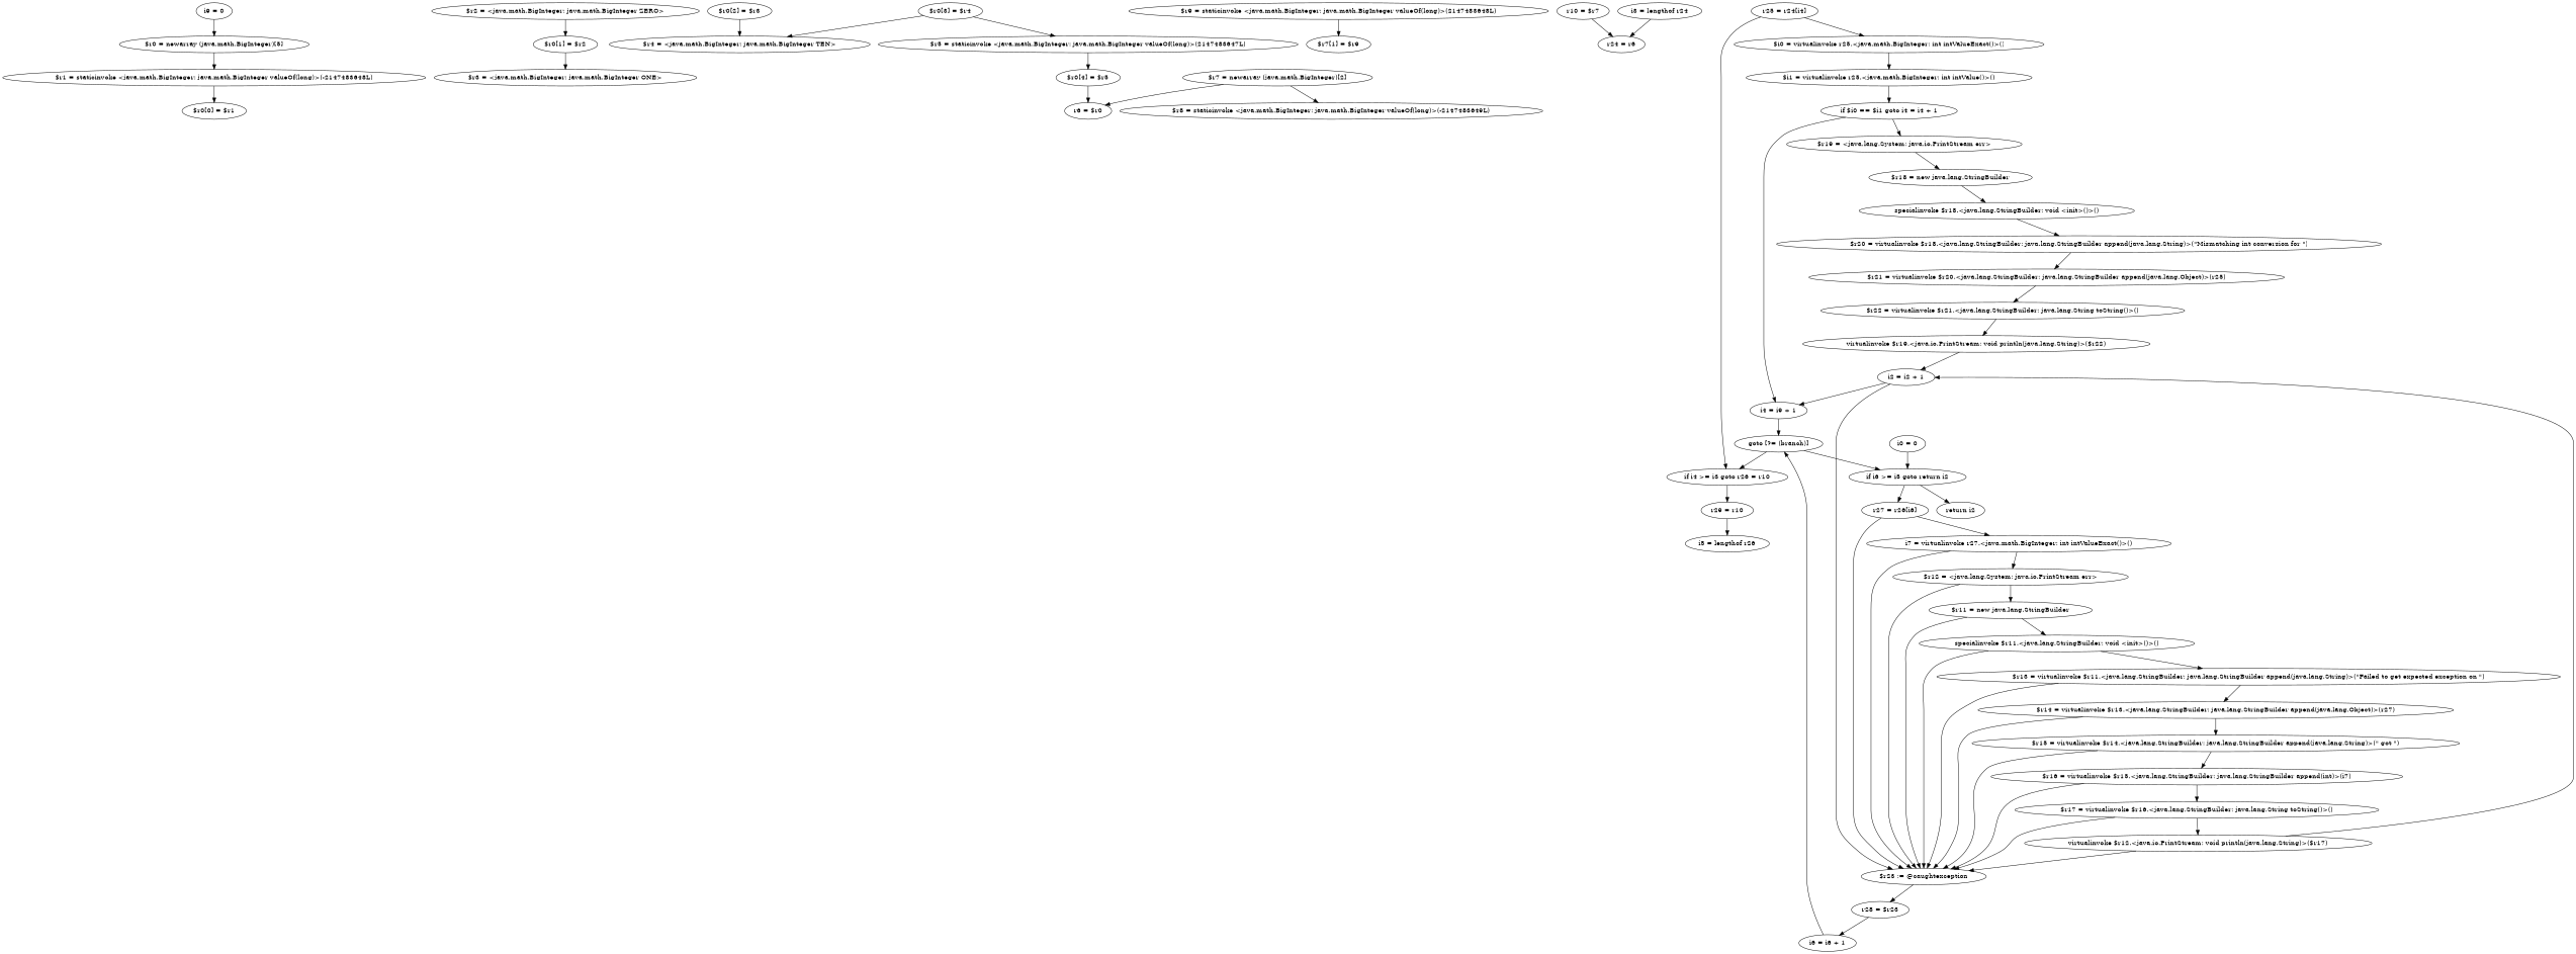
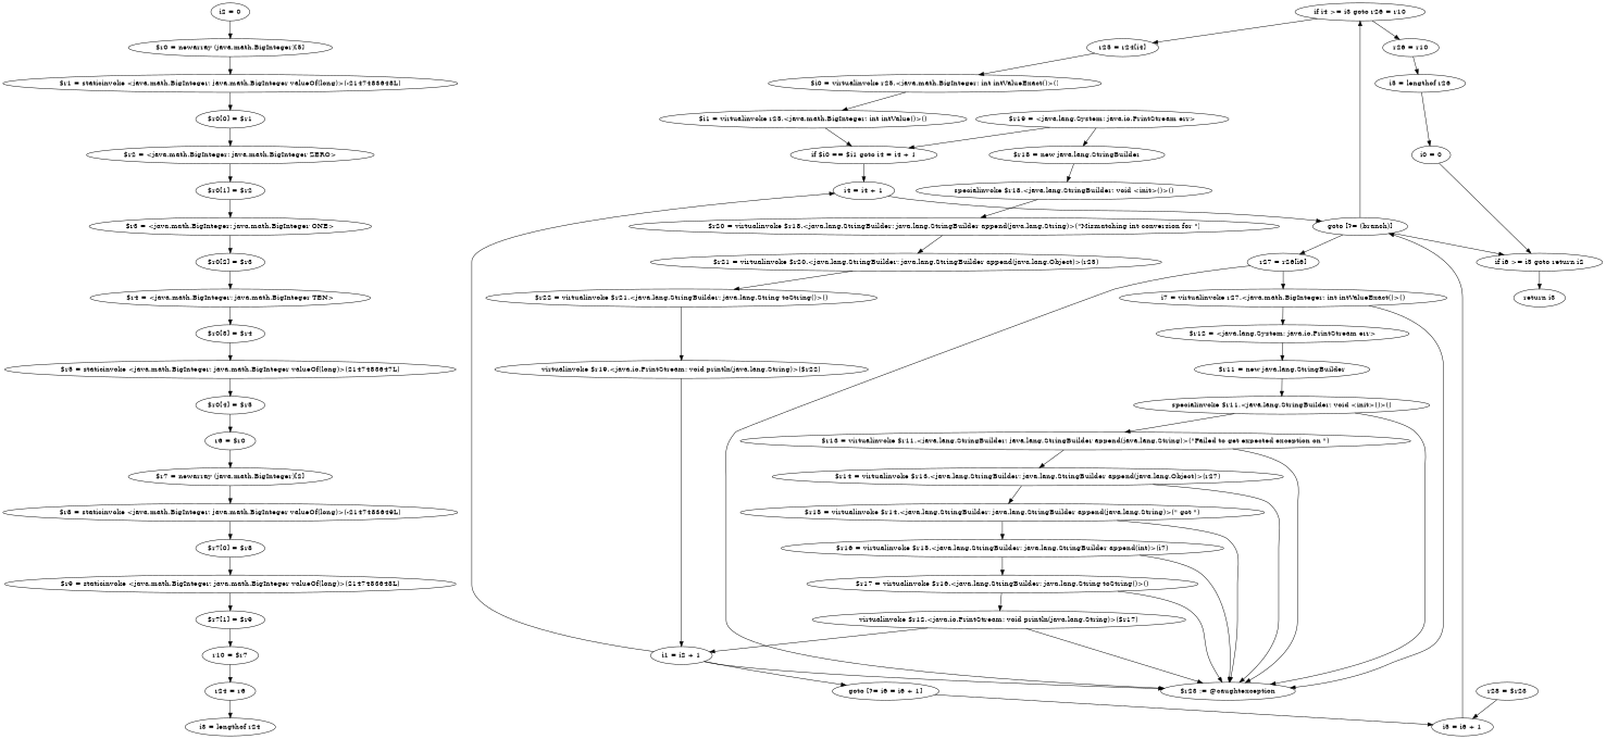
  digraph {
-   "i2 = 0" [label="i9 = 0"]
+   "i2 = 0"
    "$r0 = newarray (java.math.BigInteger)[5]"
    "$r1 = staticinvoke <java.math.BigInteger: java.math.BigInteger valueOf(long)>(-2147483648L)"
    "$r0[0] = $r1"
    "$r2 = <java.math.BigInteger: java.math.BigInteger ZERO>"
    "$r0[1] = $r2"
    "$r3 = <java.math.BigInteger: java.math.BigInteger ONE>"
    "$r0[2] = $r3"
    "$r4 = <java.math.BigInteger: java.math.BigInteger TEN>"
    "$r0[3] = $r4"
    "$r5 = staticinvoke <java.math.BigInteger: java.math.BigInteger valueOf(long)>(2147483647L)"
    "$r0[4] = $r5"
    "r6 = $r0"
    "$r7 = newarray (java.math.BigInteger)[2]"
    "$r8 = staticinvoke <java.math.BigInteger: java.math.BigInteger valueOf(long)>(-2147483649L)"
+   "$r7[0] = $r8"
    "$r9 = staticinvoke <java.math.BigInteger: java.math.BigInteger valueOf(long)>(2147483648L)"
    "$r7[1] = $r9"
    "r10 = $r7"
    "r24 = r6"
    "i3 = lengthof r24"
    "if i4 >= i3 goto r26 = r10"
    "r25 = r24[i4]"
-   "r26 = r10" [label="r29 = r10"]
+   "r26 = r10"
    "$i0 = virtualinvoke r25.<java.math.BigInteger: int intValueExact()>()"
    "i5 = lengthof r26"
    "$i1 = virtualinvoke r25.<java.math.BigInteger: int intValue()>()"
    "if $i0 == $i1 goto i4 = i4 + 1"
    "$r19 = <java.lang.System: java.io.PrintStream err>"
-   "i4 = i4 + 1" [label="i4 = i9 + 1"]
+   "i4 = i4 + 1"
    "$r18 = new java.lang.StringBuilder"
    "goto [?= (branch)]"
    "specialinvoke $r18.<java.lang.StringBuilder: void <init>()>()"
    "$r20 = virtualinvoke $r18.<java.lang.StringBuilder: java.lang.StringBuilder append(java.lang.String)>(\"Mismatching int conversion for \")"
    "$r21 = virtualinvoke $r20.<java.lang.StringBuilder: java.lang.StringBuilder append(java.lang.Object)>(r25)"
    "$r22 = virtualinvoke $r21.<java.lang.StringBuilder: java.lang.String toString()>()"
    "virtualinvoke $r19.<java.io.PrintStream: void println(java.lang.String)>($r22)"
-   "i2 = i2 + 1"
+   "i2 = i2 + 1" [label="i1 = i2 + 1"]
+   "goto [?= i6 = i6 + 1]"
    "$r23 := @caughtexception"
-   "i6 = i6 + 1"
+   "i6 = i6 + 1" [label="i5 = i6 + 1"]
    "r28 = $r23"
    "if i6 >= i5 goto return i2"
    "r27 = r26[i6]"
-   "return i2"
+   "return i2" [label="return i3"]
    n46 [label="i0 = 0"]
    "i7 = virtualinvoke r27.<java.math.BigInteger: int intValueExact()>()"
    "$r12 = <java.lang.System: java.io.PrintStream err>"
    "$r11 = new java.lang.StringBuilder"
    "specialinvoke $r11.<java.lang.StringBuilder: void <init>()>()"
    "$r13 = virtualinvoke $r11.<java.lang.StringBuilder: java.lang.StringBuilder append(java.lang.String)>(\"Failed to get expected exception on \")"
    "$r14 = virtualinvoke $r13.<java.lang.StringBuilder: java.lang.StringBuilder append(java.lang.Object)>(r27)"
    "$r15 = virtualinvoke $r14.<java.lang.StringBuilder: java.lang.StringBuilder append(java.lang.String)>(\" got \")"
    "$r16 = virtualinvoke $r15.<java.lang.StringBuilder: java.lang.StringBuilder append(int)>(i7)"
    "$r17 = virtualinvoke $r16.<java.lang.StringBuilder: java.lang.String toString()>()"
    "virtualinvoke $r12.<java.io.PrintStream: void println(java.lang.String)>($r17)"
    "i2 = 0" -> "$r0 = newarray (java.math.BigInteger)[5]"
    "$r0 = newarray (java.math.BigInteger)[5]" -> "$r1 = staticinvoke <java.math.BigInteger: java.math.BigInteger valueOf(long)>(-2147483648L)"
    "$r1 = staticinvoke <java.math.BigInteger: java.math.BigInteger valueOf(long)>(-2147483648L)" -> "$r0[0] = $r1"
+   "$r0[0] = $r1" -> "$r2 = <java.math.BigInteger: java.math.BigInteger ZERO>"
    "$r2 = <java.math.BigInteger: java.math.BigInteger ZERO>" -> "$r0[1] = $r2"
    "$r0[1] = $r2" -> "$r3 = <java.math.BigInteger: java.math.BigInteger ONE>"
+   "$r3 = <java.math.BigInteger: java.math.BigInteger ONE>" -> "$r0[2] = $r3"
    "$r0[2] = $r3" -> "$r4 = <java.math.BigInteger: java.math.BigInteger TEN>"
-   "$r0[3] = $r4" -> "$r4 = <java.math.BigInteger: java.math.BigInteger TEN>"
+   "$r4 = <java.math.BigInteger: java.math.BigInteger TEN>" -> "$r0[3] = $r4"
    "$r0[3] = $r4" -> "$r5 = staticinvoke <java.math.BigInteger: java.math.BigInteger valueOf(long)>(2147483647L)"
    "$r5 = staticinvoke <java.math.BigInteger: java.math.BigInteger valueOf(long)>(2147483647L)" -> "$r0[4] = $r5"
    "$r0[4] = $r5" -> "r6 = $r0"
-   "$r7 = newarray (java.math.BigInteger)[2]" -> "r6 = $r0"
+   "r6 = $r0" -> "$r7 = newarray (java.math.BigInteger)[2]"
    "$r7 = newarray (java.math.BigInteger)[2]" -> "$r8 = staticinvoke <java.math.BigInteger: java.math.BigInteger valueOf(long)>(-2147483649L)"
+   "$r8 = staticinvoke <java.math.BigInteger: java.math.BigInteger valueOf(long)>(-2147483649L)" -> "$r7[0] = $r8"
+   "$r7[0] = $r8" -> "$r9 = staticinvoke <java.math.BigInteger: java.math.BigInteger valueOf(long)>(2147483648L)"
    "$r9 = staticinvoke <java.math.BigInteger: java.math.BigInteger valueOf(long)>(2147483648L)" -> "$r7[1] = $r9"
+   "$r7[1] = $r9" -> "r10 = $r7"
    "r10 = $r7" -> "r24 = r6"
-   "i3 = lengthof r24" -> "r24 = r6"
-   "r25 = r24[i4]" -> "if i4 >= i3 goto r26 = r10"
+   "r24 = r6" -> "i3 = lengthof r24"
+   "if i4 >= i3 goto r26 = r10" -> "r25 = r24[i4]"
    "if i4 >= i3 goto r26 = r10" -> "r26 = r10"
    "r25 = r24[i4]" -> "$i0 = virtualinvoke r25.<java.math.BigInteger: int intValueExact()>()"
    "r26 = r10" -> "i5 = lengthof r26"
    "$i0 = virtualinvoke r25.<java.math.BigInteger: int intValueExact()>()" -> "$i1 = virtualinvoke r25.<java.math.BigInteger: int intValue()>()"
+   "i5 = lengthof r26" -> n46
    "$i1 = virtualinvoke r25.<java.math.BigInteger: int intValue()>()" -> "if $i0 == $i1 goto i4 = i4 + 1"
-   "if $i0 == $i1 goto i4 = i4 + 1" -> "$r19 = <java.lang.System: java.io.PrintStream err>"
+   "$r19 = <java.lang.System: java.io.PrintStream err>" -> "if $i0 == $i1 goto i4 = i4 + 1"
    "if $i0 == $i1 goto i4 = i4 + 1" -> "i4 = i4 + 1"
    "$r19 = <java.lang.System: java.io.PrintStream err>" -> "$r18 = new java.lang.StringBuilder"
    "i4 = i4 + 1" -> "goto [?= (branch)]"
    "$r18 = new java.lang.StringBuilder" -> "specialinvoke $r18.<java.lang.StringBuilder: void <init>()>()"
    "goto [?= (branch)]" -> "if i4 >= i3 goto r26 = r10"
    "goto [?= (branch)]" -> "if i6 >= i5 goto return i2"
    "specialinvoke $r18.<java.lang.StringBuilder: void <init>()>()" -> "$r20 = virtualinvoke $r18.<java.lang.StringBuilder: java.lang.StringBuilder append(java.lang.String)>(\"Mismatching int conversion for \")"
    "$r20 = virtualinvoke $r18.<java.lang.StringBuilder: java.lang.StringBuilder append(java.lang.String)>(\"Mismatching int conversion for \")" -> "$r21 = virtualinvoke $r20.<java.lang.StringBuilder: java.lang.StringBuilder append(java.lang.Object)>(r25)"
    "$r21 = virtualinvoke $r20.<java.lang.StringBuilder: java.lang.StringBuilder append(java.lang.Object)>(r25)" -> "$r22 = virtualinvoke $r21.<java.lang.StringBuilder: java.lang.String toString()>()"
    "$r22 = virtualinvoke $r21.<java.lang.StringBuilder: java.lang.String toString()>()" -> "virtualinvoke $r19.<java.io.PrintStream: void println(java.lang.String)>($r22)"
    "virtualinvoke $r19.<java.io.PrintStream: void println(java.lang.String)>($r22)" -> "i2 = i2 + 1"
    "i2 = i2 + 1" -> "i4 = i4 + 1"
+   "i2 = i2 + 1" -> "goto [?= i6 = i6 + 1]"
    "i2 = i2 + 1" -> "$r23 := @caughtexception"
-   "$r23 := @caughtexception" -> "r28 = $r23"
+   "goto [?= i6 = i6 + 1]" -> "i6 = i6 + 1"
    "i6 = i6 + 1" -> "goto [?= (branch)]"
    "r28 = $r23" -> "i6 = i6 + 1"
-   "if i6 >= i5 goto return i2" -> "r27 = r26[i6]"
+   "goto [?= (branch)]" -> "r27 = r26[i6]"
    "if i6 >= i5 goto return i2" -> "return i2"
    "r27 = r26[i6]" -> "$r23 := @caughtexception"
    "r27 = r26[i6]" -> "i7 = virtualinvoke r27.<java.math.BigInteger: int intValueExact()>()"
    n46 -> "if i6 >= i5 goto return i2"
    "i7 = virtualinvoke r27.<java.math.BigInteger: int intValueExact()>()" -> "$r23 := @caughtexception"
    "i7 = virtualinvoke r27.<java.math.BigInteger: int intValueExact()>()" -> "$r12 = <java.lang.System: java.io.PrintStream err>"
-   "$r12 = <java.lang.System: java.io.PrintStream err>" -> "$r23 := @caughtexception"
    "$r12 = <java.lang.System: java.io.PrintStream err>" -> "$r11 = new java.lang.StringBuilder"
-   "$r11 = new java.lang.StringBuilder" -> "$r23 := @caughtexception"
    "$r11 = new java.lang.StringBuilder" -> "specialinvoke $r11.<java.lang.StringBuilder: void <init>()>()"
    "specialinvoke $r11.<java.lang.StringBuilder: void <init>()>()" -> "$r23 := @caughtexception"
    "specialinvoke $r11.<java.lang.StringBuilder: void <init>()>()" -> "$r13 = virtualinvoke $r11.<java.lang.StringBuilder: java.lang.StringBuilder append(java.lang.String)>(\"Failed to get expected exception on \")"
    "$r13 = virtualinvoke $r11.<java.lang.StringBuilder: java.lang.StringBuilder append(java.lang.String)>(\"Failed to get expected exception on \")" -> "$r23 := @caughtexception"
    "$r13 = virtualinvoke $r11.<java.lang.StringBuilder: java.lang.StringBuilder append(java.lang.String)>(\"Failed to get expected exception on \")" -> "$r14 = virtualinvoke $r13.<java.lang.StringBuilder: java.lang.StringBuilder append(java.lang.Object)>(r27)"
    "$r14 = virtualinvoke $r13.<java.lang.StringBuilder: java.lang.StringBuilder append(java.lang.Object)>(r27)" -> "$r23 := @caughtexception"
    "$r14 = virtualinvoke $r13.<java.lang.StringBuilder: java.lang.StringBuilder append(java.lang.Object)>(r27)" -> "$r15 = virtualinvoke $r14.<java.lang.StringBuilder: java.lang.StringBuilder append(java.lang.String)>(\" got \")"
    "$r15 = virtualinvoke $r14.<java.lang.StringBuilder: java.lang.StringBuilder append(java.lang.String)>(\" got \")" -> "$r23 := @caughtexception"
    "$r15 = virtualinvoke $r14.<java.lang.StringBuilder: java.lang.StringBuilder append(java.lang.String)>(\" got \")" -> "$r16 = virtualinvoke $r15.<java.lang.StringBuilder: java.lang.StringBuilder append(int)>(i7)"
    "$r16 = virtualinvoke $r15.<java.lang.StringBuilder: java.lang.StringBuilder append(int)>(i7)" -> "$r23 := @caughtexception"
    "$r16 = virtualinvoke $r15.<java.lang.StringBuilder: java.lang.StringBuilder append(int)>(i7)" -> "$r17 = virtualinvoke $r16.<java.lang.StringBuilder: java.lang.String toString()>()"
    "$r17 = virtualinvoke $r16.<java.lang.StringBuilder: java.lang.String toString()>()" -> "$r23 := @caughtexception"
    "$r17 = virtualinvoke $r16.<java.lang.StringBuilder: java.lang.String toString()>()" -> "virtualinvoke $r12.<java.io.PrintStream: void println(java.lang.String)>($r17)"
    "virtualinvoke $r12.<java.io.PrintStream: void println(java.lang.String)>($r17)" -> "i2 = i2 + 1"
    "virtualinvoke $r12.<java.io.PrintStream: void println(java.lang.String)>($r17)" -> "$r23 := @caughtexception"
  }
